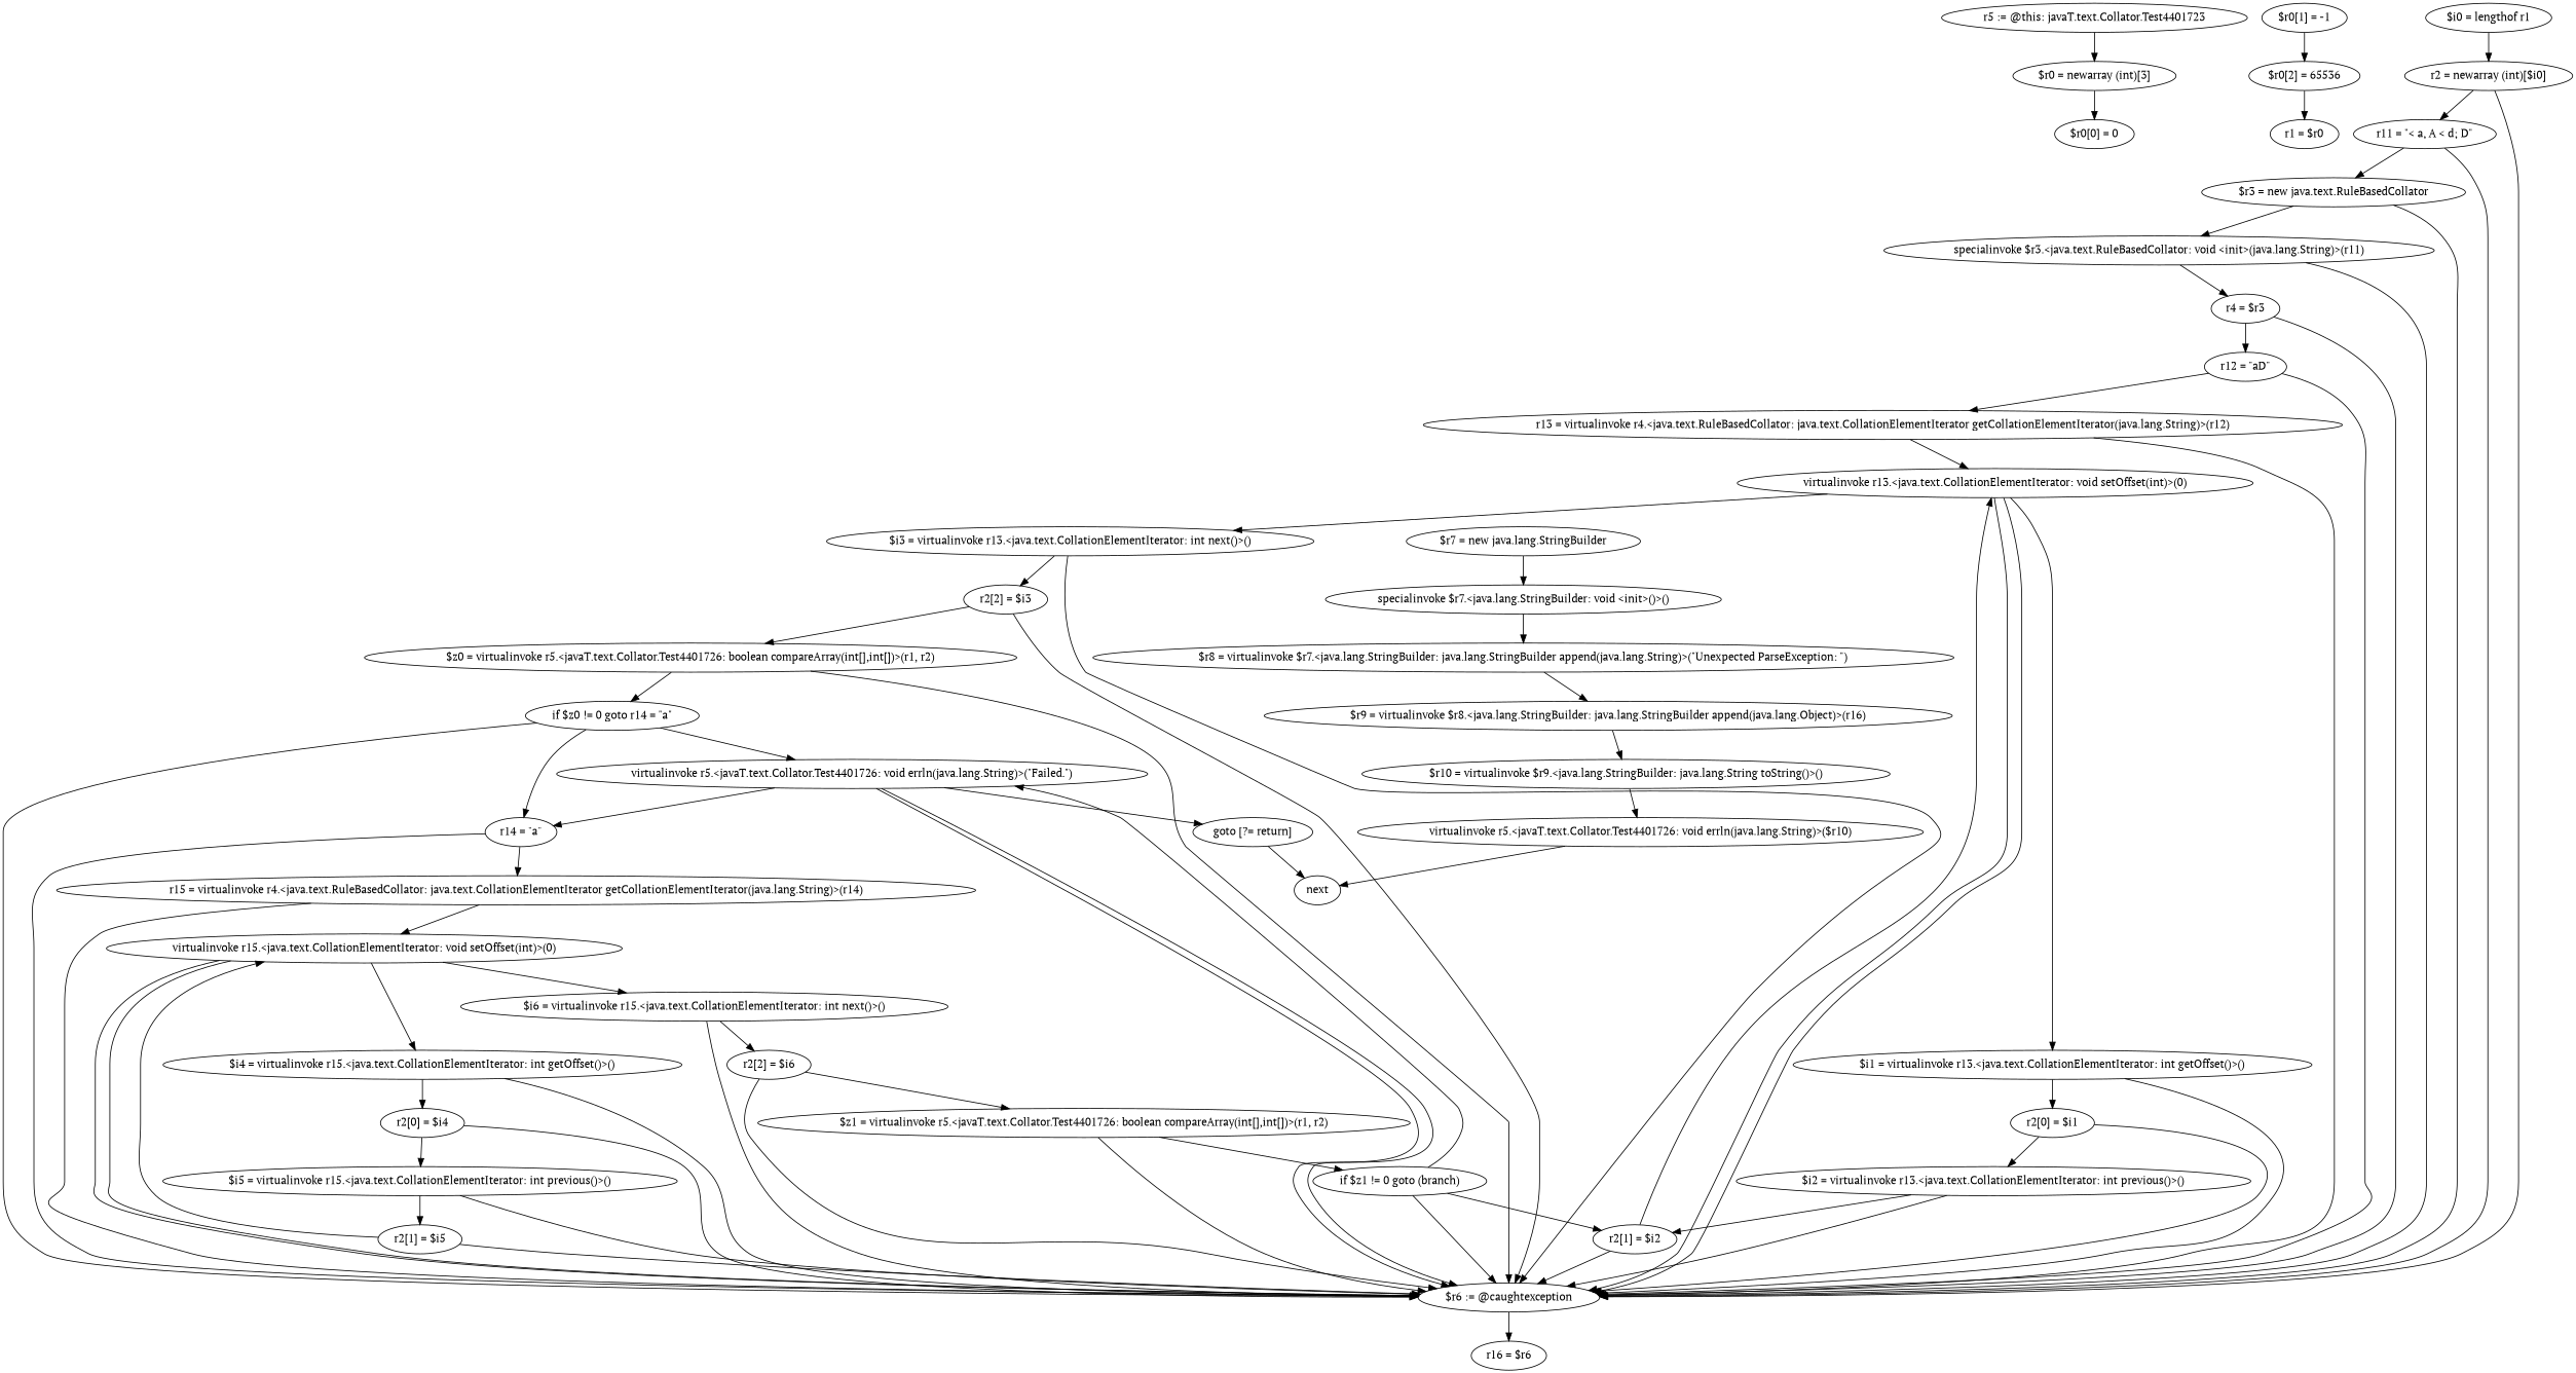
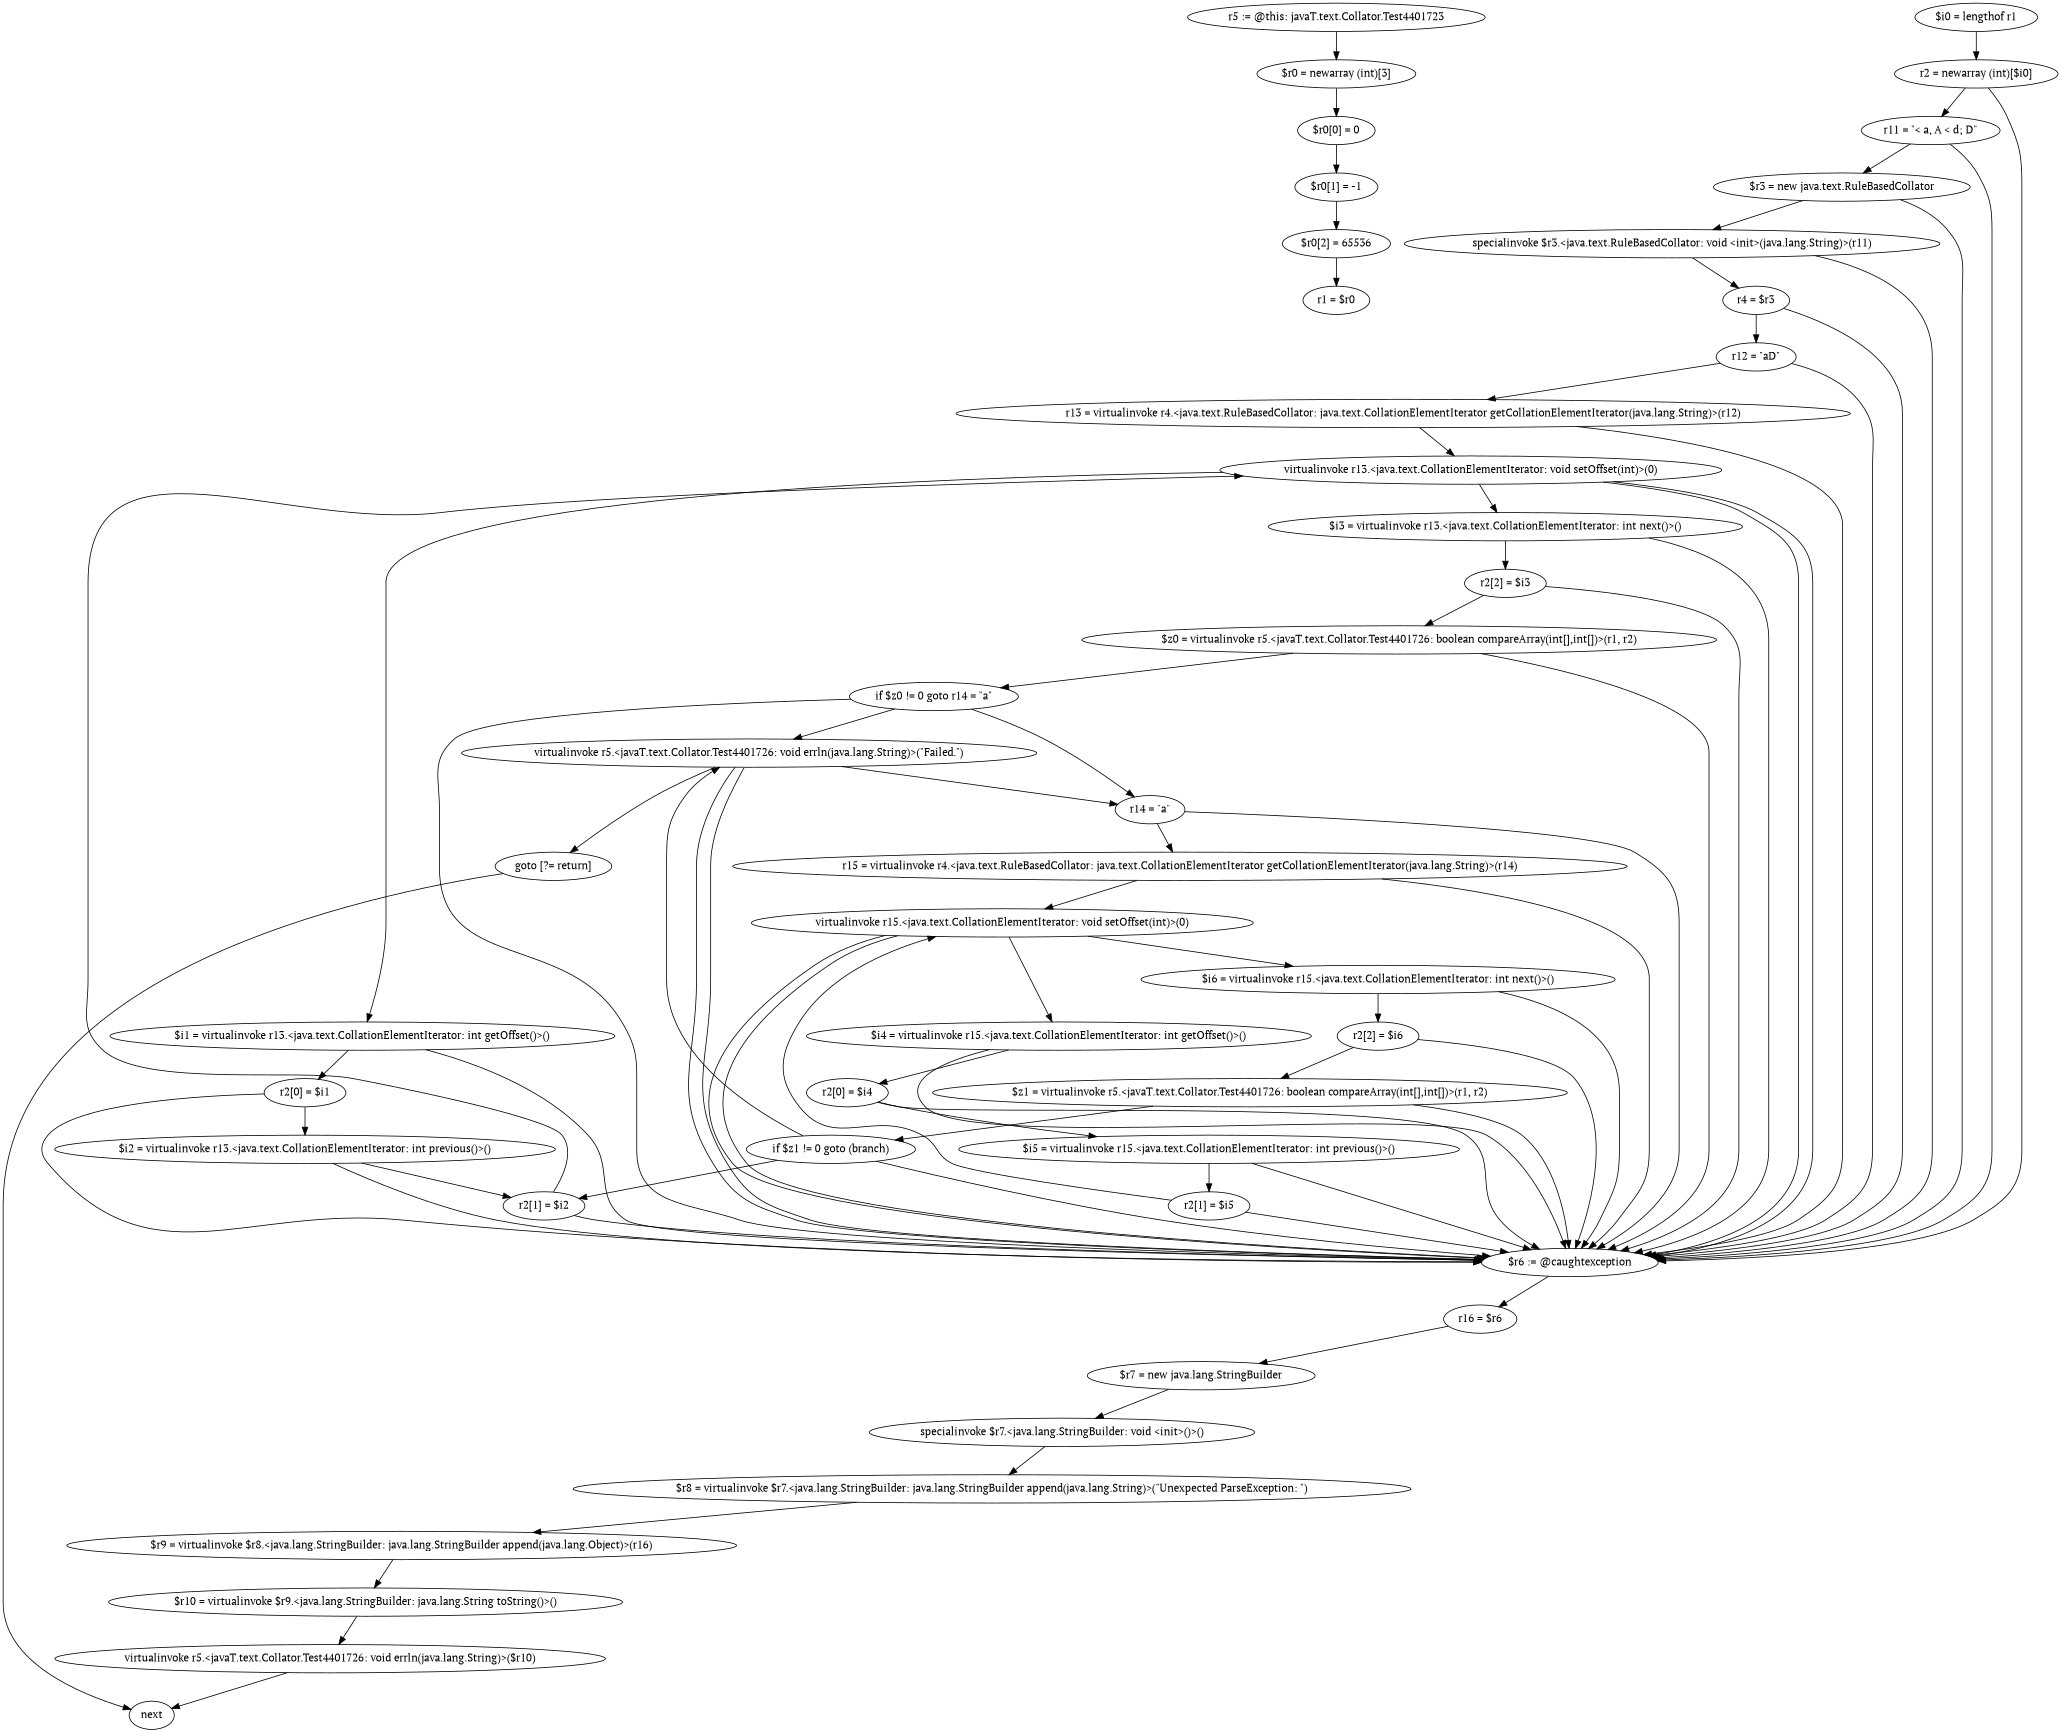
  digraph {
    fontname="PT Serif"
    node [fontname="PT Serif"]
    edge [fontname="PT Serif"]
    n1 [label="r5 := @this: javaT.text.Collator.Test4401723"]
    "$r0 = newarray (int)[3]"
    "$r0[0] = 0"
    "$r0[1] = -1"
    "$r0[2] = 65536"
    "r1 = $r0"
    "$i0 = lengthof r1"
    "r2 = newarray (int)[$i0]"
    "r11 = \"< a, A < d; D\""
    "$r6 := @caughtexception"
    "$r3 = new java.text.RuleBasedCollator"
    "r16 = $r6"
    "specialinvoke $r3.<java.text.RuleBasedCollator: void <init>(java.lang.String)>(r11)"
    "r4 = $r3"
    "r12 = \"aD\""
    "r13 = virtualinvoke r4.<java.text.RuleBasedCollator: java.text.CollationElementIterator getCollationElementIterator(java.lang.String)>(r12)"
    "virtualinvoke r13.<java.text.CollationElementIterator: void setOffset(int)>(0)"
    "$i1 = virtualinvoke r13.<java.text.CollationElementIterator: int getOffset()>()"
    "$i3 = virtualinvoke r13.<java.text.CollationElementIterator: int next()>()"
    "r2[0] = $i1"
    "r2[2] = $i3"
    "$i2 = virtualinvoke r13.<java.text.CollationElementIterator: int previous()>()"
    "r2[1] = $i2"
    "$z0 = virtualinvoke r5.<javaT.text.Collator.Test4401726: boolean compareArray(int[],int[])>(r1, r2)"
    "if $z0 != 0 goto r14 = \"a\""
    "virtualinvoke r5.<javaT.text.Collator.Test4401726: void errln(java.lang.String)>(\"Failed.\")"
    "r14 = \"a\""
    "goto [?= return]"
    "r15 = virtualinvoke r4.<java.text.RuleBasedCollator: java.text.CollationElementIterator getCollationElementIterator(java.lang.String)>(r14)"
    n30 [label=next]
    "virtualinvoke r15.<java.text.CollationElementIterator: void setOffset(int)>(0)"
    "$i4 = virtualinvoke r15.<java.text.CollationElementIterator: int getOffset()>()"
    "$i6 = virtualinvoke r15.<java.text.CollationElementIterator: int next()>()"
    "r2[0] = $i4"
    "r2[2] = $i6"
    "$i5 = virtualinvoke r15.<java.text.CollationElementIterator: int previous()>()"
    "r2[1] = $i5"
    "$z1 = virtualinvoke r5.<javaT.text.Collator.Test4401726: boolean compareArray(int[],int[])>(r1, r2)"
    "if $z1 != 0 goto (branch)"
    "$r7 = new java.lang.StringBuilder"
    "specialinvoke $r7.<java.lang.StringBuilder: void <init>()>()"
    "$r8 = virtualinvoke $r7.<java.lang.StringBuilder: java.lang.StringBuilder append(java.lang.String)>(\"Unexpected ParseException: \")"
    "$r9 = virtualinvoke $r8.<java.lang.StringBuilder: java.lang.StringBuilder append(java.lang.Object)>(r16)"
    "$r10 = virtualinvoke $r9.<java.lang.StringBuilder: java.lang.String toString()>()"
    "virtualinvoke r5.<javaT.text.Collator.Test4401726: void errln(java.lang.String)>($r10)"
    n1 -> "$r0 = newarray (int)[3]"
    "$r0 = newarray (int)[3]" -> "$r0[0] = 0"
+   "$r0[0] = 0" -> "$r0[1] = -1"
    "$r0[1] = -1" -> "$r0[2] = 65536"
    "$r0[2] = 65536" -> "r1 = $r0"
    "$i0 = lengthof r1" -> "r2 = newarray (int)[$i0]"
    "r2 = newarray (int)[$i0]" -> "r11 = \"< a, A < d; D\""
    "r2 = newarray (int)[$i0]" -> "$r6 := @caughtexception"
    "r11 = \"< a, A < d; D\"" -> "$r6 := @caughtexception"
    "r11 = \"< a, A < d; D\"" -> "$r3 = new java.text.RuleBasedCollator"
    "$r6 := @caughtexception" -> "r16 = $r6"
    "$r3 = new java.text.RuleBasedCollator" -> "$r6 := @caughtexception"
    "$r3 = new java.text.RuleBasedCollator" -> "specialinvoke $r3.<java.text.RuleBasedCollator: void <init>(java.lang.String)>(r11)"
+   "r16 = $r6" -> "$r7 = new java.lang.StringBuilder"
    "specialinvoke $r3.<java.text.RuleBasedCollator: void <init>(java.lang.String)>(r11)" -> "$r6 := @caughtexception"
    "specialinvoke $r3.<java.text.RuleBasedCollator: void <init>(java.lang.String)>(r11)" -> "r4 = $r3"
    "r4 = $r3" -> "$r6 := @caughtexception"
    "r4 = $r3" -> "r12 = \"aD\""
    "r12 = \"aD\"" -> "$r6 := @caughtexception"
    "r12 = \"aD\"" -> "r13 = virtualinvoke r4.<java.text.RuleBasedCollator: java.text.CollationElementIterator getCollationElementIterator(java.lang.String)>(r12)"
    "r13 = virtualinvoke r4.<java.text.RuleBasedCollator: java.text.CollationElementIterator getCollationElementIterator(java.lang.String)>(r12)" -> "$r6 := @caughtexception"
    "r13 = virtualinvoke r4.<java.text.RuleBasedCollator: java.text.CollationElementIterator getCollationElementIterator(java.lang.String)>(r12)" -> "virtualinvoke r13.<java.text.CollationElementIterator: void setOffset(int)>(0)"
    "virtualinvoke r13.<java.text.CollationElementIterator: void setOffset(int)>(0)" -> "$r6 := @caughtexception"
    "virtualinvoke r13.<java.text.CollationElementIterator: void setOffset(int)>(0)" -> "$r6 := @caughtexception"
    "virtualinvoke r13.<java.text.CollationElementIterator: void setOffset(int)>(0)" -> "$i1 = virtualinvoke r13.<java.text.CollationElementIterator: int getOffset()>()"
    "virtualinvoke r13.<java.text.CollationElementIterator: void setOffset(int)>(0)" -> "$i3 = virtualinvoke r13.<java.text.CollationElementIterator: int next()>()"
    "$i1 = virtualinvoke r13.<java.text.CollationElementIterator: int getOffset()>()" -> "$r6 := @caughtexception"
    "$i1 = virtualinvoke r13.<java.text.CollationElementIterator: int getOffset()>()" -> "r2[0] = $i1"
    "$i3 = virtualinvoke r13.<java.text.CollationElementIterator: int next()>()" -> "$r6 := @caughtexception"
    "$i3 = virtualinvoke r13.<java.text.CollationElementIterator: int next()>()" -> "r2[2] = $i3"
    "r2[0] = $i1" -> "$r6 := @caughtexception"
    "r2[0] = $i1" -> "$i2 = virtualinvoke r13.<java.text.CollationElementIterator: int previous()>()"
    "r2[2] = $i3" -> "$r6 := @caughtexception"
    "r2[2] = $i3" -> "$z0 = virtualinvoke r5.<javaT.text.Collator.Test4401726: boolean compareArray(int[],int[])>(r1, r2)"
    "$i2 = virtualinvoke r13.<java.text.CollationElementIterator: int previous()>()" -> "$r6 := @caughtexception"
    "$i2 = virtualinvoke r13.<java.text.CollationElementIterator: int previous()>()" -> "r2[1] = $i2"
    "r2[1] = $i2" -> "$r6 := @caughtexception"
    "r2[1] = $i2" -> "virtualinvoke r13.<java.text.CollationElementIterator: void setOffset(int)>(0)"
    "$z0 = virtualinvoke r5.<javaT.text.Collator.Test4401726: boolean compareArray(int[],int[])>(r1, r2)" -> "$r6 := @caughtexception"
    "$z0 = virtualinvoke r5.<javaT.text.Collator.Test4401726: boolean compareArray(int[],int[])>(r1, r2)" -> "if $z0 != 0 goto r14 = \"a\""
    "if $z0 != 0 goto r14 = \"a\"" -> "$r6 := @caughtexception"
    "if $z0 != 0 goto r14 = \"a\"" -> "virtualinvoke r5.<javaT.text.Collator.Test4401726: void errln(java.lang.String)>(\"Failed.\")"
    "if $z0 != 0 goto r14 = \"a\"" -> "r14 = \"a\""
    "virtualinvoke r5.<javaT.text.Collator.Test4401726: void errln(java.lang.String)>(\"Failed.\")" -> "$r6 := @caughtexception"
    "virtualinvoke r5.<javaT.text.Collator.Test4401726: void errln(java.lang.String)>(\"Failed.\")" -> "$r6 := @caughtexception"
    "virtualinvoke r5.<javaT.text.Collator.Test4401726: void errln(java.lang.String)>(\"Failed.\")" -> "r14 = \"a\""
    "virtualinvoke r5.<javaT.text.Collator.Test4401726: void errln(java.lang.String)>(\"Failed.\")" -> "goto [?= return]"
    "r14 = \"a\"" -> "$r6 := @caughtexception"
    "r14 = \"a\"" -> "r15 = virtualinvoke r4.<java.text.RuleBasedCollator: java.text.CollationElementIterator getCollationElementIterator(java.lang.String)>(r14)"
    "goto [?= return]" -> n30
    "r15 = virtualinvoke r4.<java.text.RuleBasedCollator: java.text.CollationElementIterator getCollationElementIterator(java.lang.String)>(r14)" -> "$r6 := @caughtexception"
    "r15 = virtualinvoke r4.<java.text.RuleBasedCollator: java.text.CollationElementIterator getCollationElementIterator(java.lang.String)>(r14)" -> "virtualinvoke r15.<java.text.CollationElementIterator: void setOffset(int)>(0)"
    "virtualinvoke r15.<java.text.CollationElementIterator: void setOffset(int)>(0)" -> "$r6 := @caughtexception"
    "virtualinvoke r15.<java.text.CollationElementIterator: void setOffset(int)>(0)" -> "$r6 := @caughtexception"
    "virtualinvoke r15.<java.text.CollationElementIterator: void setOffset(int)>(0)" -> "$i4 = virtualinvoke r15.<java.text.CollationElementIterator: int getOffset()>()"
    "virtualinvoke r15.<java.text.CollationElementIterator: void setOffset(int)>(0)" -> "$i6 = virtualinvoke r15.<java.text.CollationElementIterator: int next()>()"
    "$i4 = virtualinvoke r15.<java.text.CollationElementIterator: int getOffset()>()" -> "$r6 := @caughtexception"
    "$i4 = virtualinvoke r15.<java.text.CollationElementIterator: int getOffset()>()" -> "r2[0] = $i4"
    "$i6 = virtualinvoke r15.<java.text.CollationElementIterator: int next()>()" -> "$r6 := @caughtexception"
    "$i6 = virtualinvoke r15.<java.text.CollationElementIterator: int next()>()" -> "r2[2] = $i6"
    "r2[0] = $i4" -> "$r6 := @caughtexception"
    "r2[0] = $i4" -> "$i5 = virtualinvoke r15.<java.text.CollationElementIterator: int previous()>()"
    "r2[2] = $i6" -> "$r6 := @caughtexception"
    "r2[2] = $i6" -> "$z1 = virtualinvoke r5.<javaT.text.Collator.Test4401726: boolean compareArray(int[],int[])>(r1, r2)"
    "$i5 = virtualinvoke r15.<java.text.CollationElementIterator: int previous()>()" -> "$r6 := @caughtexception"
    "$i5 = virtualinvoke r15.<java.text.CollationElementIterator: int previous()>()" -> "r2[1] = $i5"
    "r2[1] = $i5" -> "$r6 := @caughtexception"
    "r2[1] = $i5" -> "virtualinvoke r15.<java.text.CollationElementIterator: void setOffset(int)>(0)"
    "$z1 = virtualinvoke r5.<javaT.text.Collator.Test4401726: boolean compareArray(int[],int[])>(r1, r2)" -> "$r6 := @caughtexception"
    "$z1 = virtualinvoke r5.<javaT.text.Collator.Test4401726: boolean compareArray(int[],int[])>(r1, r2)" -> "if $z1 != 0 goto (branch)"
    "if $z1 != 0 goto (branch)" -> "$r6 := @caughtexception"
    "if $z1 != 0 goto (branch)" -> "r2[1] = $i2"
    "if $z1 != 0 goto (branch)" -> "virtualinvoke r5.<javaT.text.Collator.Test4401726: void errln(java.lang.String)>(\"Failed.\")"
    "$r7 = new java.lang.StringBuilder" -> "specialinvoke $r7.<java.lang.StringBuilder: void <init>()>()"
    "specialinvoke $r7.<java.lang.StringBuilder: void <init>()>()" -> "$r8 = virtualinvoke $r7.<java.lang.StringBuilder: java.lang.StringBuilder append(java.lang.String)>(\"Unexpected ParseException: \")"
    "$r8 = virtualinvoke $r7.<java.lang.StringBuilder: java.lang.StringBuilder append(java.lang.String)>(\"Unexpected ParseException: \")" -> "$r9 = virtualinvoke $r8.<java.lang.StringBuilder: java.lang.StringBuilder append(java.lang.Object)>(r16)"
    "$r9 = virtualinvoke $r8.<java.lang.StringBuilder: java.lang.StringBuilder append(java.lang.Object)>(r16)" -> "$r10 = virtualinvoke $r9.<java.lang.StringBuilder: java.lang.String toString()>()"
    "$r10 = virtualinvoke $r9.<java.lang.StringBuilder: java.lang.String toString()>()" -> "virtualinvoke r5.<javaT.text.Collator.Test4401726: void errln(java.lang.String)>($r10)"
    "virtualinvoke r5.<javaT.text.Collator.Test4401726: void errln(java.lang.String)>($r10)" -> n30
  }
